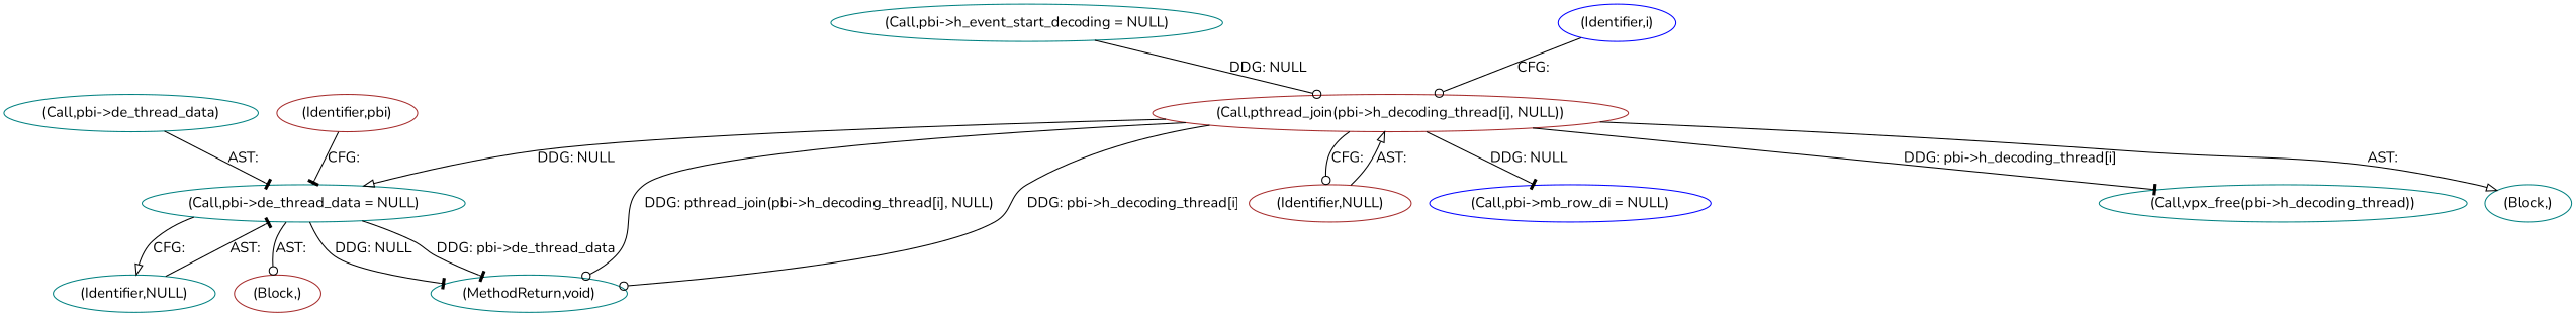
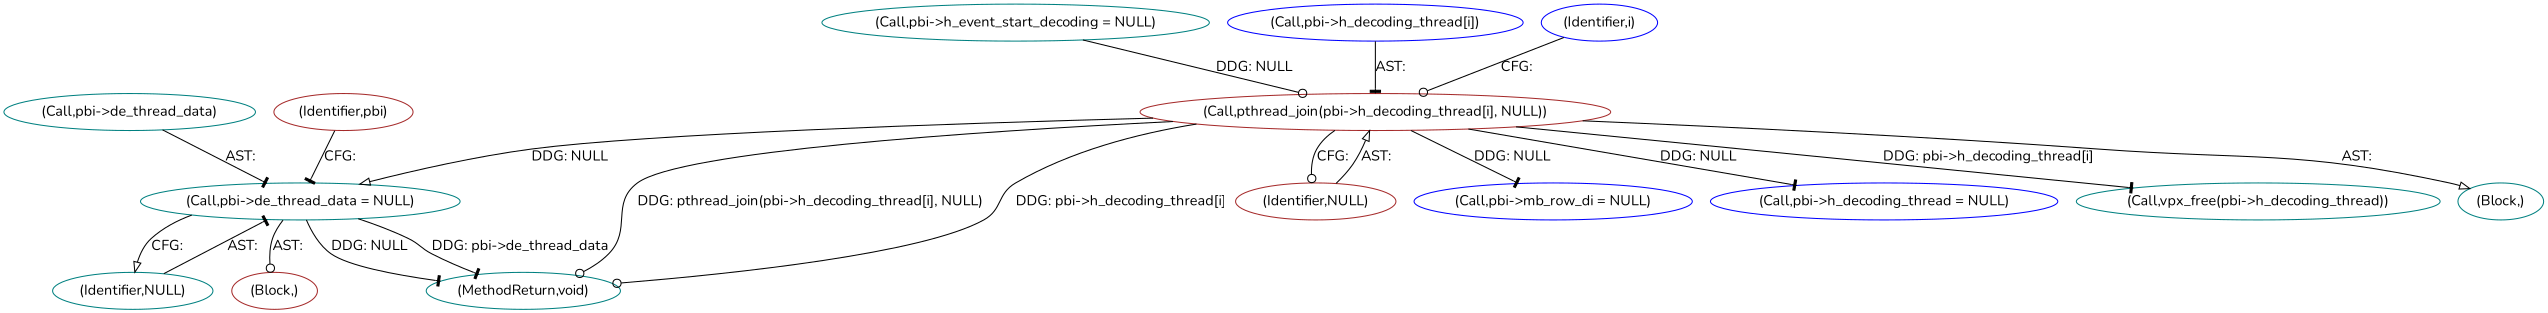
  digraph {
    fontname=Nunito
    node [color=teal fontname=Nunito]
    edge [arrowhead=tee fontname=Nunito]
    n1 [label="(Call,pbi->de_thread_data = NULL)"]
    n2 [label="(Identifier,NULL)"]
    n3 [color=brown label="(Block,)"]
    n4 [label="(MethodReturn,void)"]
    n5 [color=brown label="(Call,pthread_join(pbi->h_decoding_thread[i], NULL))"]
    n6 [color=brown label="(Identifier,NULL)"]
    n7 [color=blue label="(Call,pbi->mb_row_di = NULL)"]
+   n8 [color=blue label="(Call,pbi->h_decoding_thread = NULL)"]
    n9 [label="(Call,vpx_free(pbi->h_decoding_thread))"]
    n10 [label="(Block,)"]
    n11 [label="(Call,pbi->h_event_start_decoding = NULL)"]
    n12 [label="(Call,pbi->de_thread_data)"]
+   n13 [color=blue label="(Call,pbi->h_decoding_thread[i])"]
    n14 [color=blue label="(Identifier,i)"]
    n15 [color=brown label="(Identifier,pbi)"]
    n1 -> n2 [arrowhead=onormal label="CFG: "]
    n1 -> n3 [arrowhead=odot label="AST: "]
    n1 -> n4 [label="DDG: NULL"]
    n1 -> n4 [label="DDG: pbi->de_thread_data"]
    n2 -> n1 [label="AST: "]
    n5 -> n1 [arrowhead=onormal label="DDG: NULL"]
    n5 -> n4 [arrowhead=odot label="DDG: pthread_join(pbi->h_decoding_thread[i], NULL)"]
    n5 -> n4 [arrowhead=odot label="DDG: pbi->h_decoding_thread[i]"]
    n5 -> n6 [arrowhead=odot label="CFG: "]
    n5 -> n7 [label="DDG: NULL"]
+   n5 -> n8 [label="DDG: NULL"]
    n5 -> n9 [label="DDG: pbi->h_decoding_thread[i]"]
    n5 -> n10 [arrowhead=onormal label="AST: "]
    n6 -> n5 [arrowhead=onormal label="AST: "]
    n11 -> n5 [arrowhead=odot label="DDG: NULL"]
    n12 -> n1 [label="AST: "]
+   n13 -> n5 [label="AST: "]
    n14 -> n5 [arrowhead=odot label="CFG: "]
    n15 -> n1 [label="CFG: "]
  }
